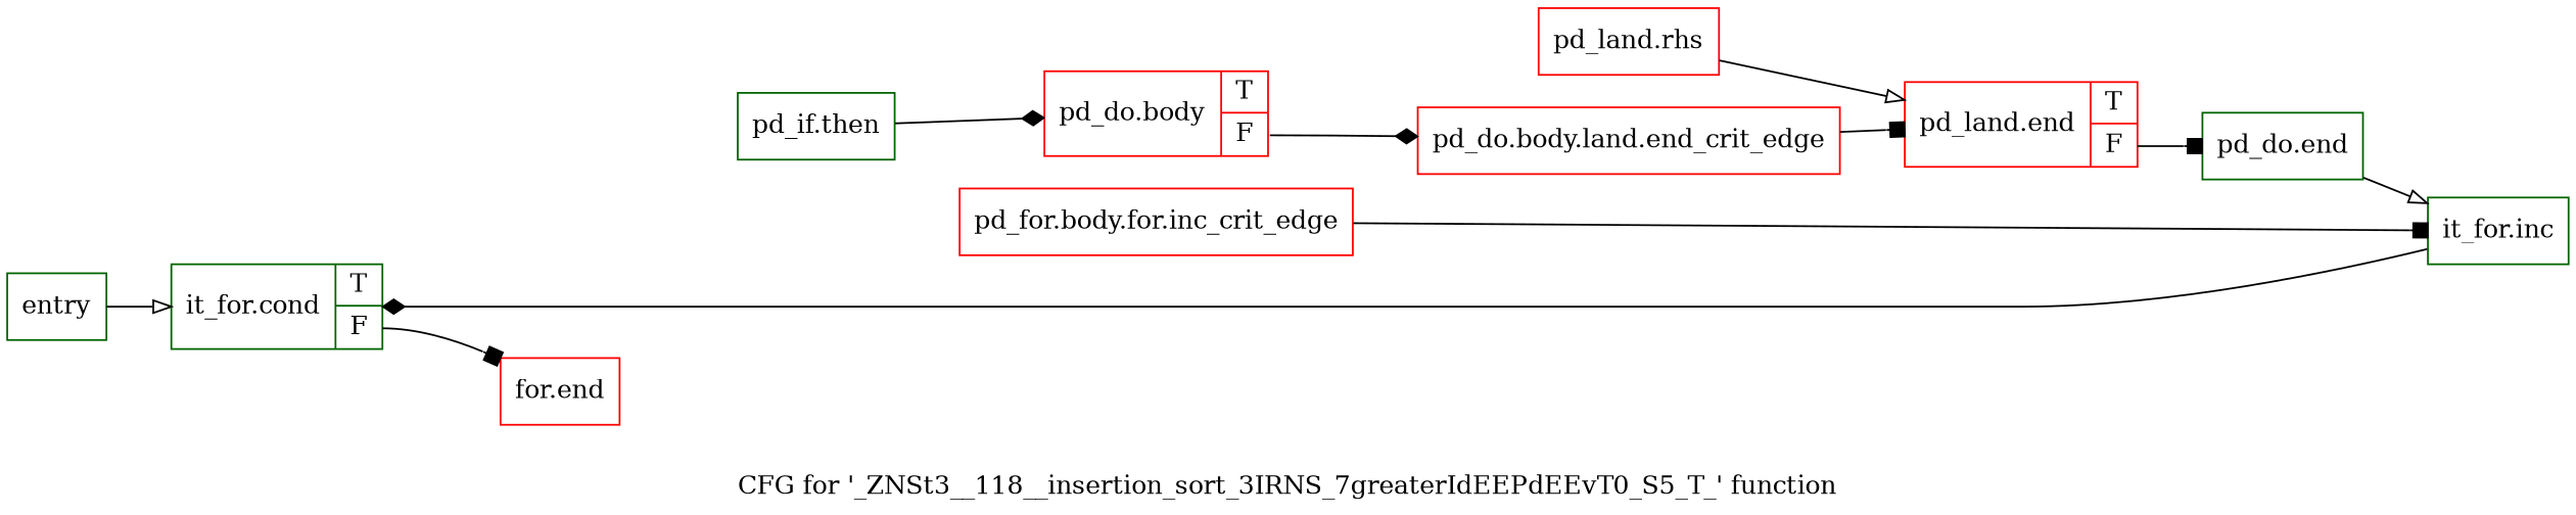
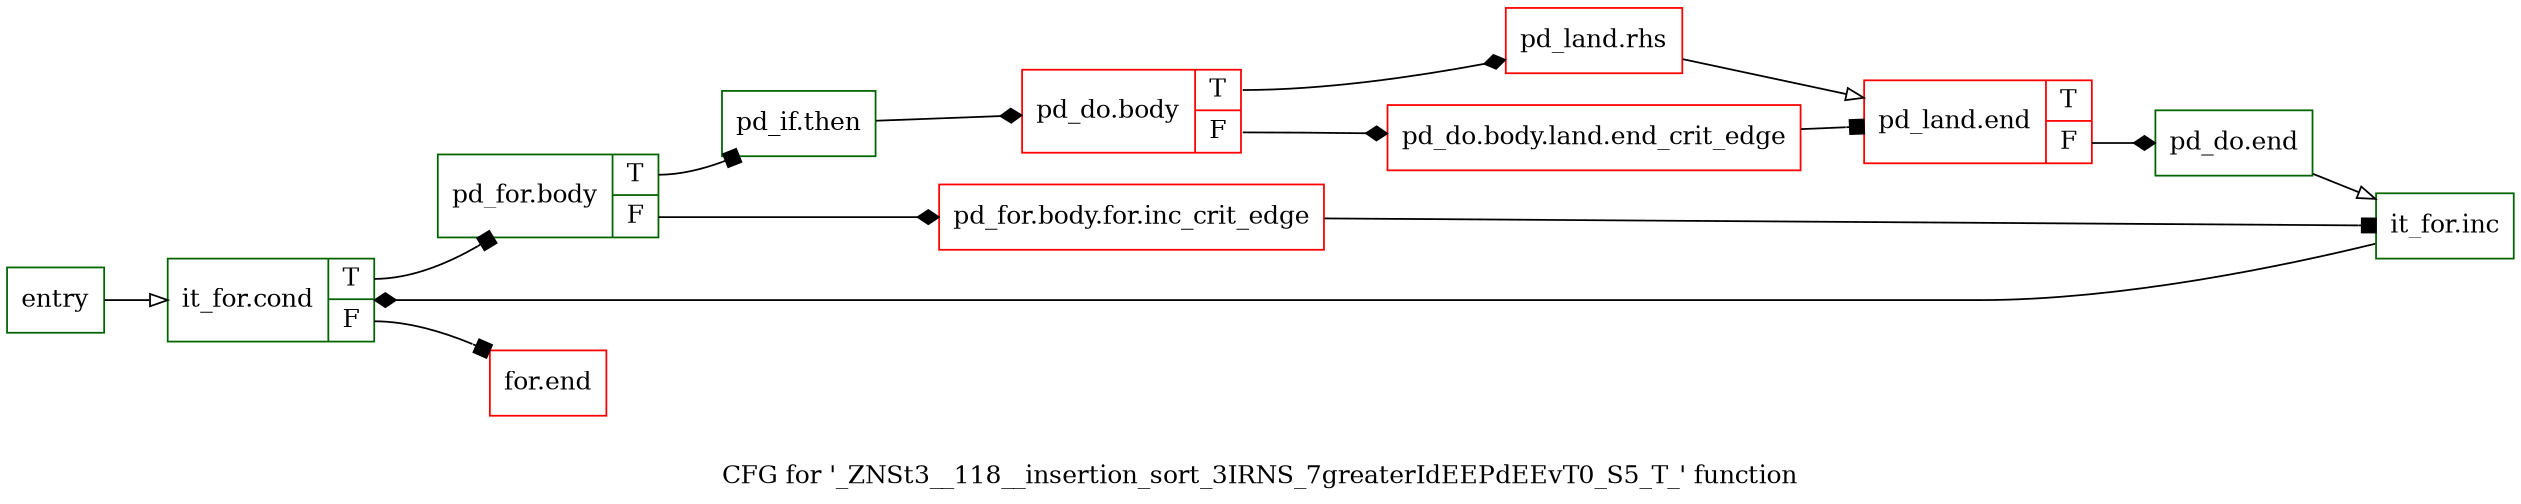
  digraph {
    label="CFG for '_ZNSt3__118__insertion_sort_3IRNS_7greaterIdEEPdEEvT0_S5_T_' function"
    rankdir=LR
    node [color=darkgreen shape=record]
    edge [arrowhead=box]
    n1 [label="{entry}"]
    n2 [label="{it_for.cond|{<s0>T|<s1>F}}"]
+   n3 [label="{pd_for.body|{<s0>T|<s1>F}}"]
    n4 [color=red label="{for.end}"]
    n5 [label="{pd_if.then}"]
    n6 [color=red label="{pd_for.body.for.inc_crit_edge}"]
    n7 [color=red label="{pd_do.body|{<s0>T|<s1>F}}"]
    n8 [label="{it_for.inc}"]
    n9 [color=red label="{pd_land.rhs}"]
    n10 [color=red label="{pd_do.body.land.end_crit_edge}"]
    n11 [color=red label="{pd_land.end|{<s0>T|<s1>F}}"]
    n12 [label="{pd_do.end}"]
    n1 -> n2 [arrowhead=onormal]
+   n2 -> n3 [tailport=s0]
    n2 -> n4 [tailport=s1]
+   n3 -> n5 [tailport=s0]
+   n3 -> n6 [arrowhead=diamond tailport=s1]
    n5 -> n7 [arrowhead=diamond]
    n6 -> n8
+   n7 -> n9 [arrowhead=diamond tailport=s0]
    n7 -> n10 [arrowhead=diamond tailport=s1]
    n8 -> n2 [arrowhead=diamond]
    n9 -> n11 [arrowhead=onormal]
    n10 -> n11
-   n11 -> n12 [tailport=s1]
+   n11 -> n12 [arrowhead=diamond tailport=s1]
    n12 -> n8 [arrowhead=onormal]
  }
